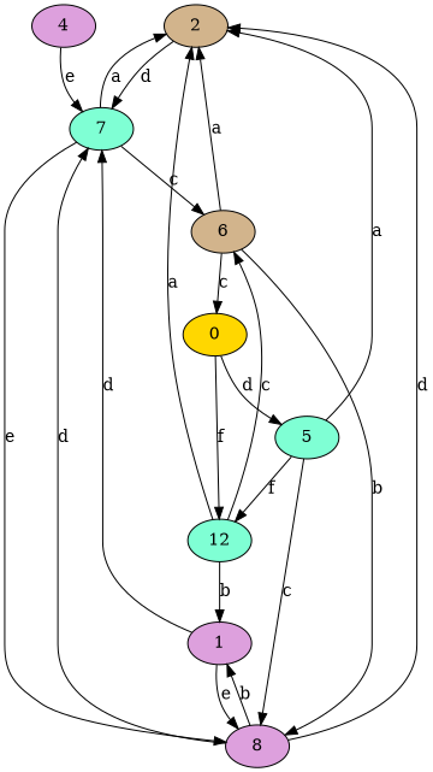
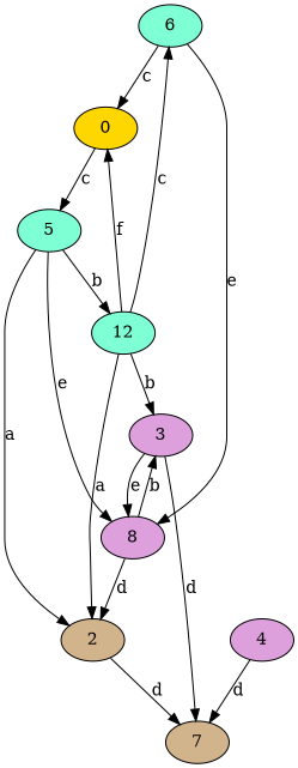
  strict digraph {
    node [fillcolor=tan style=filled]
    2
-   7 [fillcolor=aquamarine]
+   7
    8 [fillcolor=plum]
-   6
-   3 [fillcolor=plum label=1]
+   6 [fillcolor=aquamarine]
+   3 [fillcolor=plum]
    5 [fillcolor=aquamarine]
    n7 [fillcolor=aquamarine label=12]
    0 [fillcolor=gold]
    n9 [fillcolor=plum label=4]
    2 -> 7 [label=d]
-   7 -> 2 [label=a]
-   7 -> 8 [label=e]
-   7 -> 6 [label=c]
    8 -> 2 [label=d]
-   8 -> 7 [label=d]
    8 -> 3 [label=b]
-   6 -> 2 [label=a]
-   6 -> 8 [label=b]
+   6 -> 8 [label=e]
    6 -> 0 [label=c]
    3 -> 7 [label=d]
    3 -> 8 [label=e]
    5 -> 2 [label=a]
-   5 -> 8 [label=c]
-   5 -> n7 [label=f]
+   5 -> 8 [label=e]
+   5 -> n7 [label=b]
    n7 -> 2 [label=a]
    n7 -> 6 [label=c]
    n7 -> 3 [label=b]
-   0 -> 5 [label=d]
-   0 -> n7 [label=f]
-   n9 -> 7 [label=e]
+   0 -> 5 [label=c]
+   n7 -> 0 [label=f]
+   n9 -> 7 [label=d]
  }
